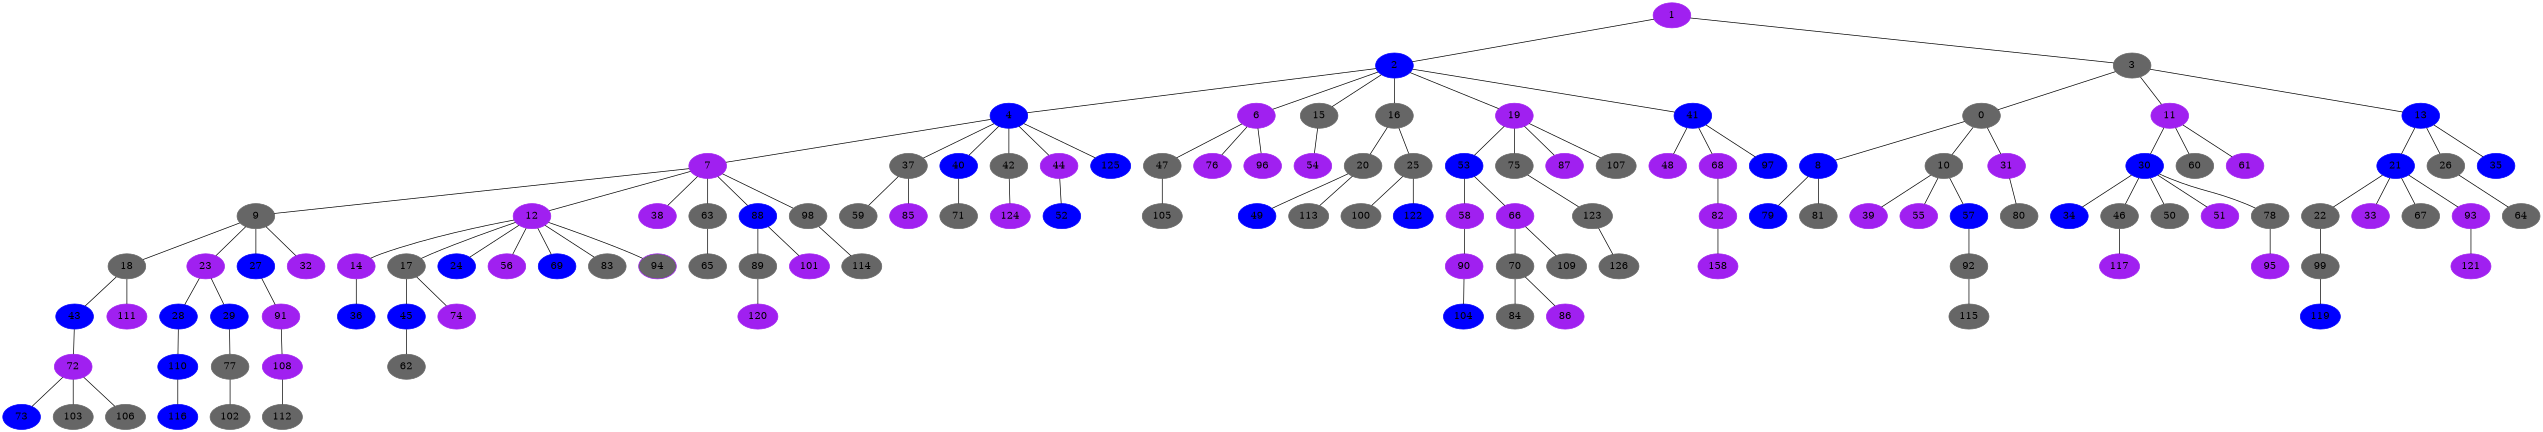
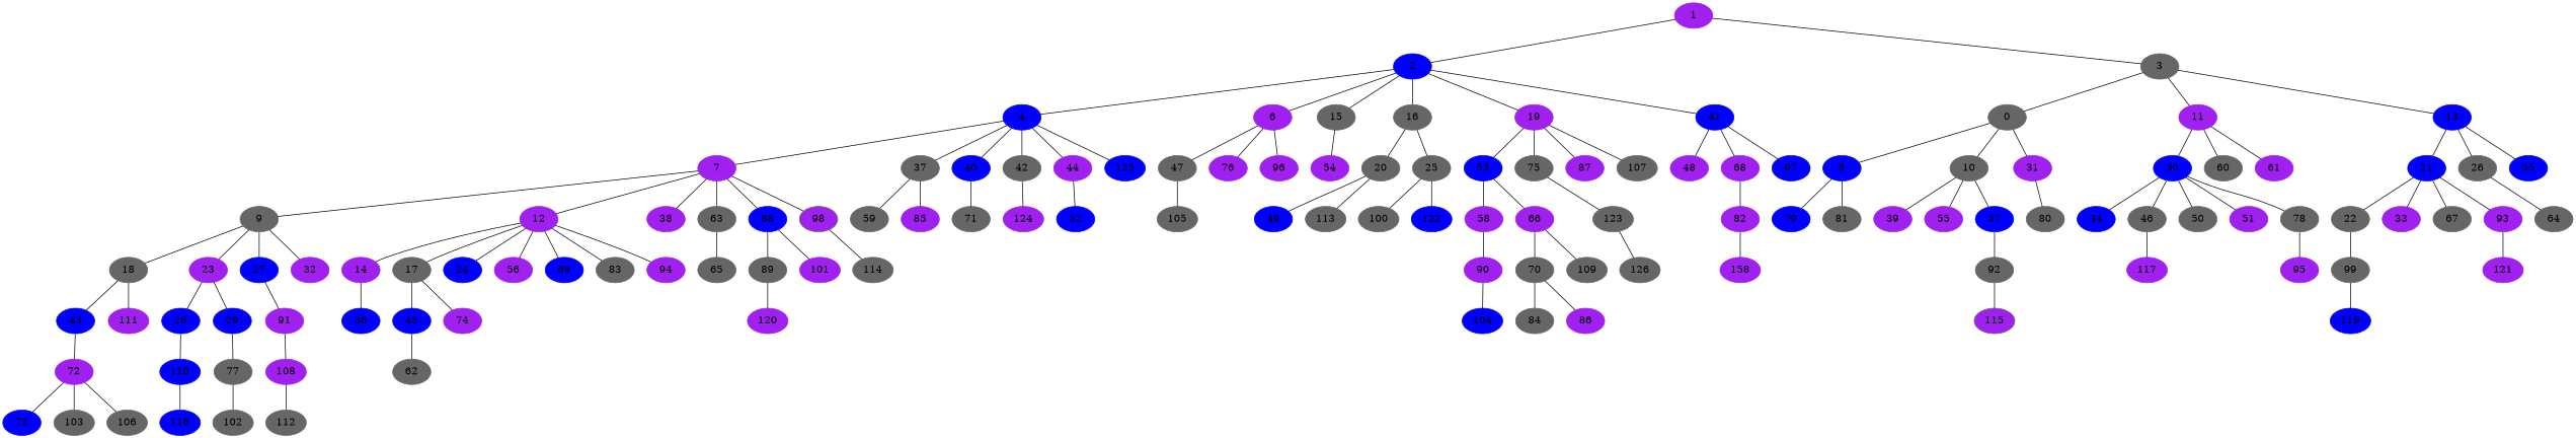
  graph {
    node [color=gray40 style=filled]
    1 [color=purple]
    2 [color=blue]
    3
    4 [color=blue]
    6 [color=purple]
    15
    16
    19 [color=purple]
    41 [color=blue]
    n10 [label=0]
    11 [color=purple]
    13 [color=blue]
    7 [color=purple]
    37
    40 [color=blue]
    42
    44 [color=purple]
    125 [color=blue]
    47
    76 [color=purple]
    96 [color=purple]
    54 [color=purple]
    20
    25
    53 [color=blue]
    75
    87 [color=purple]
    107
    48 [color=purple]
    68 [color=purple]
    97 [color=blue]
    8 [color=blue]
    10
    31 [color=purple]
    30 [color=blue]
    60
    61 [color=purple]
    21 [color=blue]
    26
    35 [color=blue]
    9
    12 [color=purple]
    38 [color=purple]
    63
    88 [color=blue]
-   98
+   98 [fillcolor=purple]
    59
    85 [color=purple]
    71
    124 [color=purple]
    52 [color=blue]
    79 [color=blue]
    81
    39 [color=purple]
    55 [color=purple]
    57 [color=blue]
    80
    105
    18
    23 [color=purple]
    27 [color=blue]
    32 [color=purple]
    14 [color=purple]
    17
    24 [color=blue]
    56 [color=purple]
    69 [color=blue]
    83
-   94 [color=purple fillcolor=gray40]
+   94 [color=purple]
    65
    89
    101 [color=purple]
    114
    43 [color=blue]
    111 [color=purple]
    28 [color=blue]
    29 [color=blue]
    91 [color=purple]
    92
    34 [color=blue]
    46
    50
    51 [color=purple]
    78
    36 [color=blue]
    45 [color=blue]
    74 [color=purple]
    22
    33 [color=purple]
    67
    93 [color=purple]
    64
    49 [color=blue]
    113
    100
    122 [color=blue]
    62
    72 [color=purple]
    58 [color=purple]
    66 [color=purple]
    123
    99
    121 [color=purple]
    119 [color=blue]
    110 [color=blue]
    77
    108 [color=purple]
    116 [color=blue]
    102
    117 [color=purple]
    95 [color=purple]
    82 [color=purple]
    73 [color=blue]
    103
    106
    90 [color=purple]
    70
    109
-   115
+   115 [fillcolor=purple]
    104 [color=blue]
    84
    86 [color=purple]
    n123 [color=purple label=158]
    126
    120 [color=purple]
    112
    1 -- 2
    1 -- 3
    2 -- 4
    2 -- 6
    2 -- 15
    2 -- 16
    2 -- 19
    2 -- 41
    3 -- n10
    3 -- 11
    3 -- 13
    4 -- 7
    4 -- 37
    4 -- 40
    4 -- 42
    4 -- 44
    4 -- 125
    6 -- 47
    6 -- 76
    6 -- 96
    15 -- 54
    16 -- 20
    16 -- 25
    19 -- 53
    19 -- 75
    19 -- 87
    19 -- 107
    41 -- 48
    41 -- 68
    41 -- 97
    n10 -- 8
    n10 -- 10
    n10 -- 31
    11 -- 30
    11 -- 60
    11 -- 61
    13 -- 21
    13 -- 26
    13 -- 35
    7 -- 9
    7 -- 12
    7 -- 38
    7 -- 63
    7 -- 88
    7 -- 98
    37 -- 59
    37 -- 85
    40 -- 71
    42 -- 124
    44 -- 52
    47 -- 105
    20 -- 49
    20 -- 113
    25 -- 100
    25 -- 122
    53 -- 58
    53 -- 66
    75 -- 123
    68 -- 82
    8 -- 79
    8 -- 81
    10 -- 39
    10 -- 55
    10 -- 57
    31 -- 80
    30 -- 34
    30 -- 46
    30 -- 50
    30 -- 51
    30 -- 78
    21 -- 22
    21 -- 33
    21 -- 67
    21 -- 93
    26 -- 64
    9 -- 18
    9 -- 23
    9 -- 27
    9 -- 32
    12 -- 14
    12 -- 17
    12 -- 24
    12 -- 56
    12 -- 69
    12 -- 83
    12 -- 94
    63 -- 65
    88 -- 89
    88 -- 101
    98 -- 114
    57 -- 92
    18 -- 43
    18 -- 111
    23 -- 28
    23 -- 29
    27 -- 91
    14 -- 36
    17 -- 45
    17 -- 74
    89 -- 120
    43 -- 72
    28 -- 110
    29 -- 77
    91 -- 108
    92 -- 115
    46 -- 117
    78 -- 95
    45 -- 62
    22 -- 99
    93 -- 121
    72 -- 73
    72 -- 103
    72 -- 106
    58 -- 90
    66 -- 70
    66 -- 109
    123 -- 126
    99 -- 119
    110 -- 116
    77 -- 102
    108 -- 112
    82 -- n123
    90 -- 104
    70 -- 84
    70 -- 86
  }
